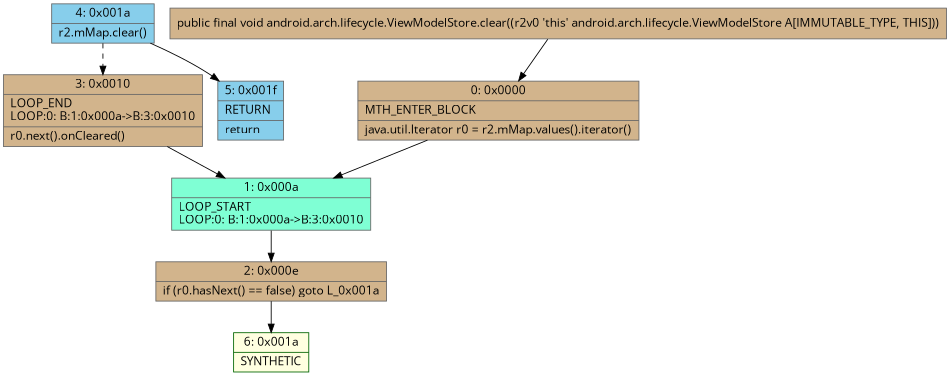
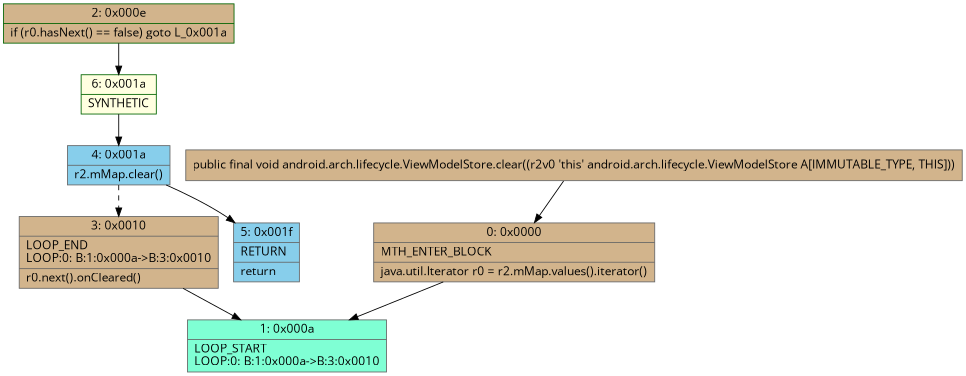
  digraph {
    fontname="Open Sans"
    node [color=gray40 fillcolor=tan fontname="Open Sans" shape=record style=filled]
    edge [fontname="Open Sans"]
    n1 [label="{0\:\ 0x0000|MTH_ENTER_BLOCK\l|java.util.Iterator r0 = r2.mMap.values().iterator()\l}"]
    n2 [fillcolor=aquamarine label="{1\:\ 0x000a|LOOP_START\lLOOP:0: B:1:0x000a\-\>B:3:0x0010\l}"]
-   n3 [label="{2\:\ 0x000e|if (r0.hasNext() == false) goto L_0x001a\l}"]
+   n3 [color=darkgreen label="{2\:\ 0x000e|if (r0.hasNext() == false) goto L_0x001a\l}"]
    n4 [color=darkgreen fillcolor=lightyellow label="{6\:\ 0x001a|SYNTHETIC\l}"]
    n5 [label="{3\:\ 0x0010|LOOP_END\lLOOP:0: B:1:0x000a\-\>B:3:0x0010\l|r0.next().onCleared()\l}"]
    n6 [fillcolor=skyblue label="{4\:\ 0x001a|r2.mMap.clear()\l}"]
    n7 [fillcolor=skyblue label="{5\:\ 0x001f|RETURN\l|return\l}"]
    n8 [label="{public final void android.arch.lifecycle.ViewModelStore.clear((r2v0 'this' android.arch.lifecycle.ViewModelStore A[IMMUTABLE_TYPE, THIS])) }"]
    n1 -> n2
-   n2 -> n3
    n3 -> n4
+   n4 -> n6
    n5 -> n2
    n6 -> n5 [style=dashed]
    n6 -> n7
    n8 -> n1
  }
